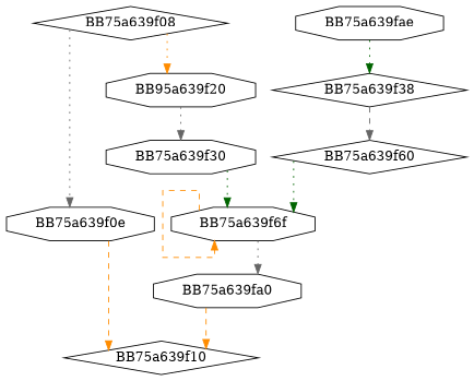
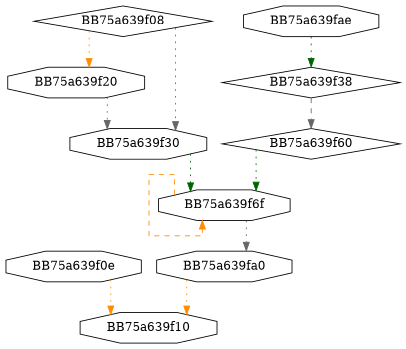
  digraph {
    splines=ortho
    node [shape=octagon]
    edge [color=darkorange style=dotted]
    BB75a639f0e
-   BB75a639f10 [shape=diamond]
+   BB75a639f10
    BB75a639f08 [shape=diamond]
-   BB75a639f20 [label=BB95a639f20]
+   BB75a639f20
    BB75a639f30
    BB75a639f38 [shape=diamond]
    BB75a639fae
    BB75a639f6f
    BB75a639f60 [shape=diamond]
    BB75a639fa0
-   BB75a639f0e -> BB75a639f10 [style=dashed]
-   BB75a639f08 -> BB75a639f0e [color=gray40]
+   BB75a639f0e -> BB75a639f10
+   BB75a639f08 -> BB75a639f30 [color=gray40]
    BB75a639f08 -> BB75a639f20
    BB75a639f20 -> BB75a639f30 [color=gray40]
    BB75a639f30 -> BB75a639f6f [color=darkgreen]
    BB75a639f38 -> BB75a639f60 [color=gray40 style=dashed]
    BB75a639fae -> BB75a639f38 [color=darkgreen]
    BB75a639f6f -> BB75a639f6f [style=dashed]
    BB75a639f6f -> BB75a639fa0 [color=gray40]
    BB75a639f60 -> BB75a639f6f [color=darkgreen]
-   BB75a639fa0 -> BB75a639f10 [style=dashed]
+   BB75a639fa0 -> BB75a639f10
  }
